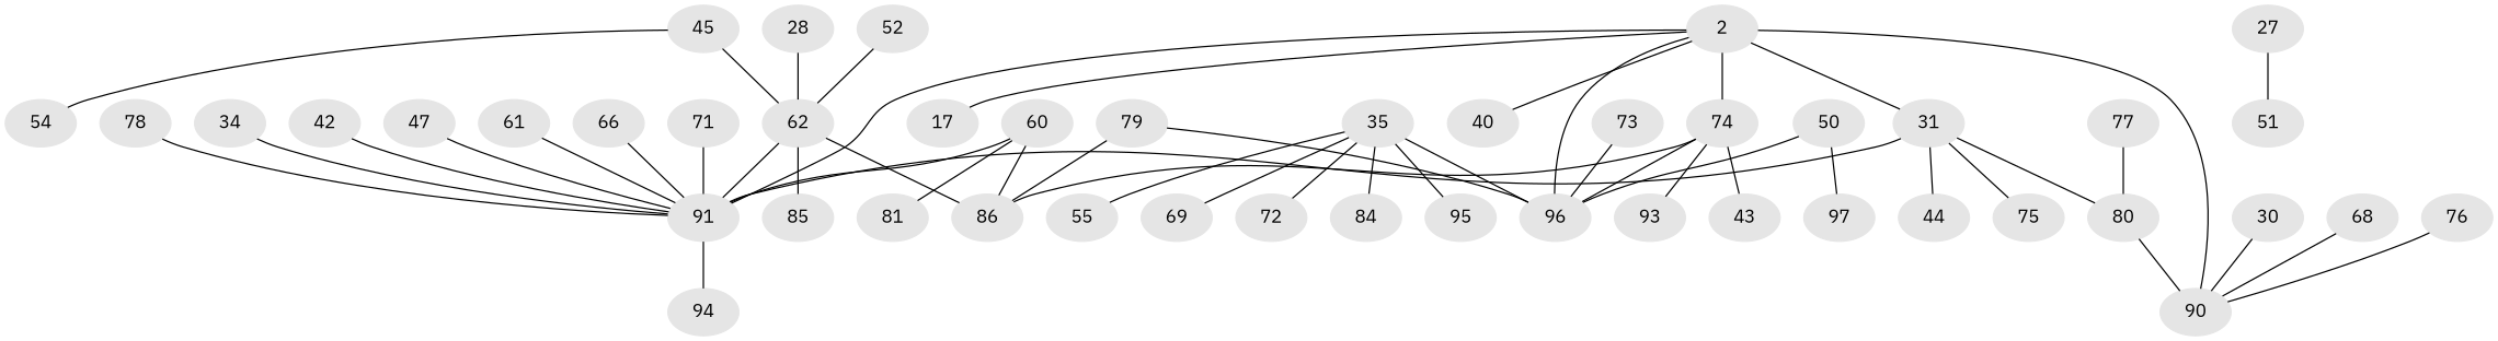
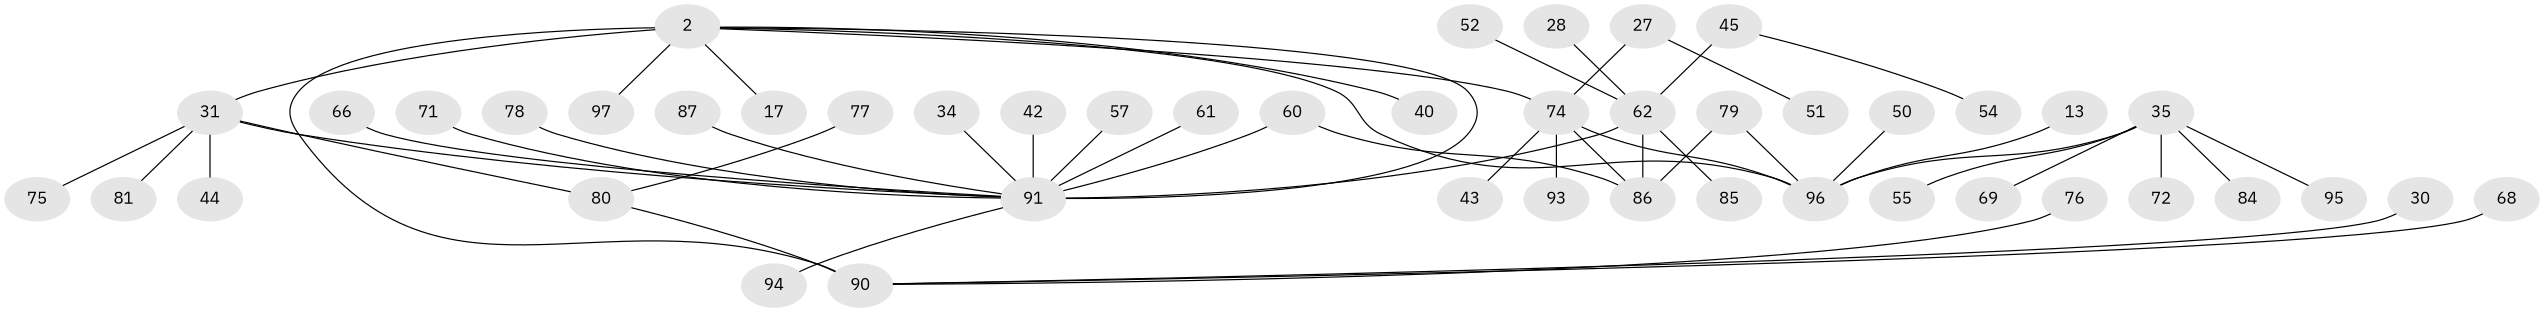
  graph {
    fontname="IBM Plex Sans"
    node [color=gray90 fontname="IBM Plex Sans" style=filled]
    edge [fontname="IBM Plex Sans"]
    2
    17
    31 [super="+3"]
    40
    74 [super="+8"]
    90 [super="+64+65+26"]
    91 [super="+14+41+37+67"]
    96 [super="+23"]
    97
    44
    75
    80 [super="+13+6+59+9+70"]
    86 [super="+82"]
    n14 [label=43]
    93
    94
    27 [super="+12+18"]
    51
    62 [super="+57+19"]
    85 [super="+32+39"]
    28
    30
    35 [super="+29"]
    55
    69
    72
    84
    95 [super="+92"]
    n29 [label=34]
    42
    45 [super="+22"]
    54
-   47
+   47 [label=57]
    50
    52 [super="+21"]
    60 [super="+48"]
    81
    61
    66 [super="+49"]
    68
    71
-   73
+   73 [label=13]
    76
    77
    78
    79
+   87
    2 -- 17
    2 -- 31 [weight=2]
    2 -- 40
    2 -- 74 [weight=2]
    2 -- 90 [weight=3]
    2 -- 91
    2 -- 96
-   50 -- 97
+   2 -- 97
    31 -- 91 [weight=2]
    31 -- 44
    31 -- 75
    31 -- 80 [weight=2]
    74 -- 96
    74 -- 86
    74 -- n14
    74 -- 93
    91 -- 94
    80 -- 90
+   27 -- 74 [weight=2]
    27 -- 51
    62 -- 91 [weight=3]
    62 -- 86
    62 -- 85
    28 -- 62
    30 -- 90
    35 -- 96 [weight=3]
    35 -- 55
    35 -- 69
    35 -- 72
    35 -- 84
    35 -- 95
    n29 -- 91 [weight=2]
    42 -- 91
    45 -- 62 [weight=2]
    45 -- 54
    47 -- 91
    50 -- 96
    52 -- 62
    60 -- 91 [weight=3]
    60 -- 86
-   60 -- 81
+   31 -- 81
    61 -- 91
    66 -- 91
    68 -- 90
    71 -- 91
    73 -- 96
    76 -- 90
    77 -- 80
    78 -- 91
    79 -- 96
    79 -- 86 [weight=2]
+   87 -- 91
  }
